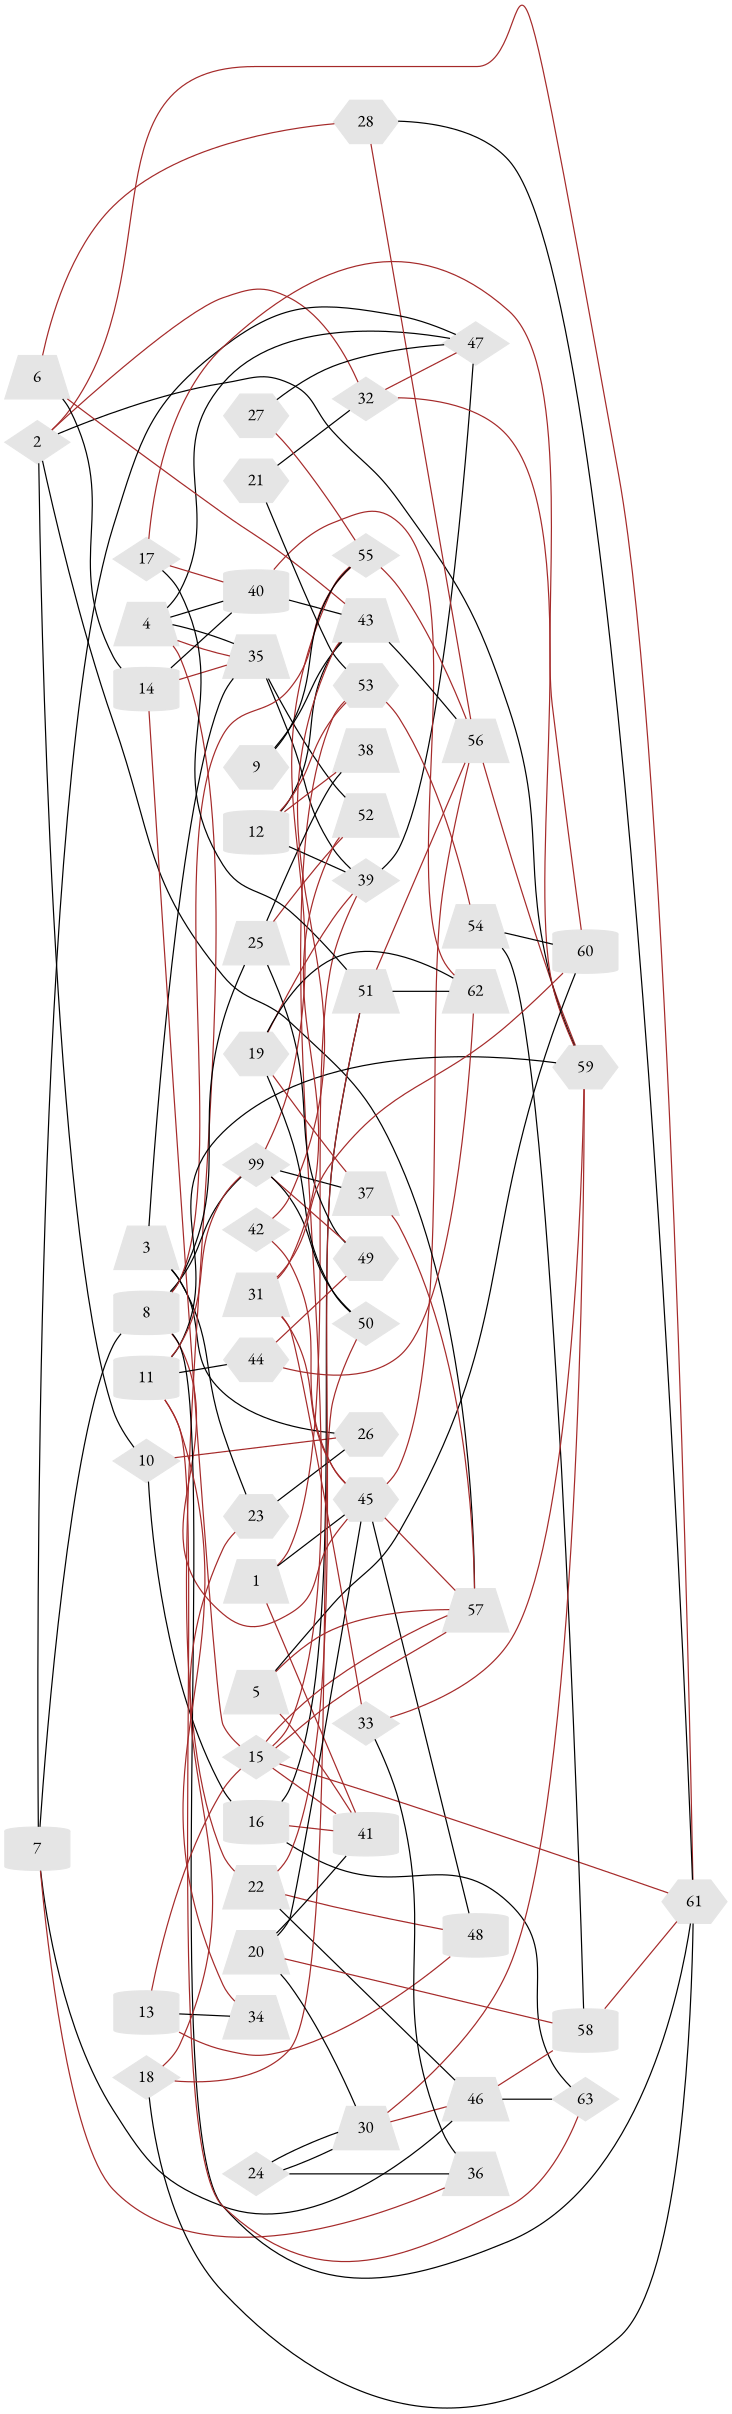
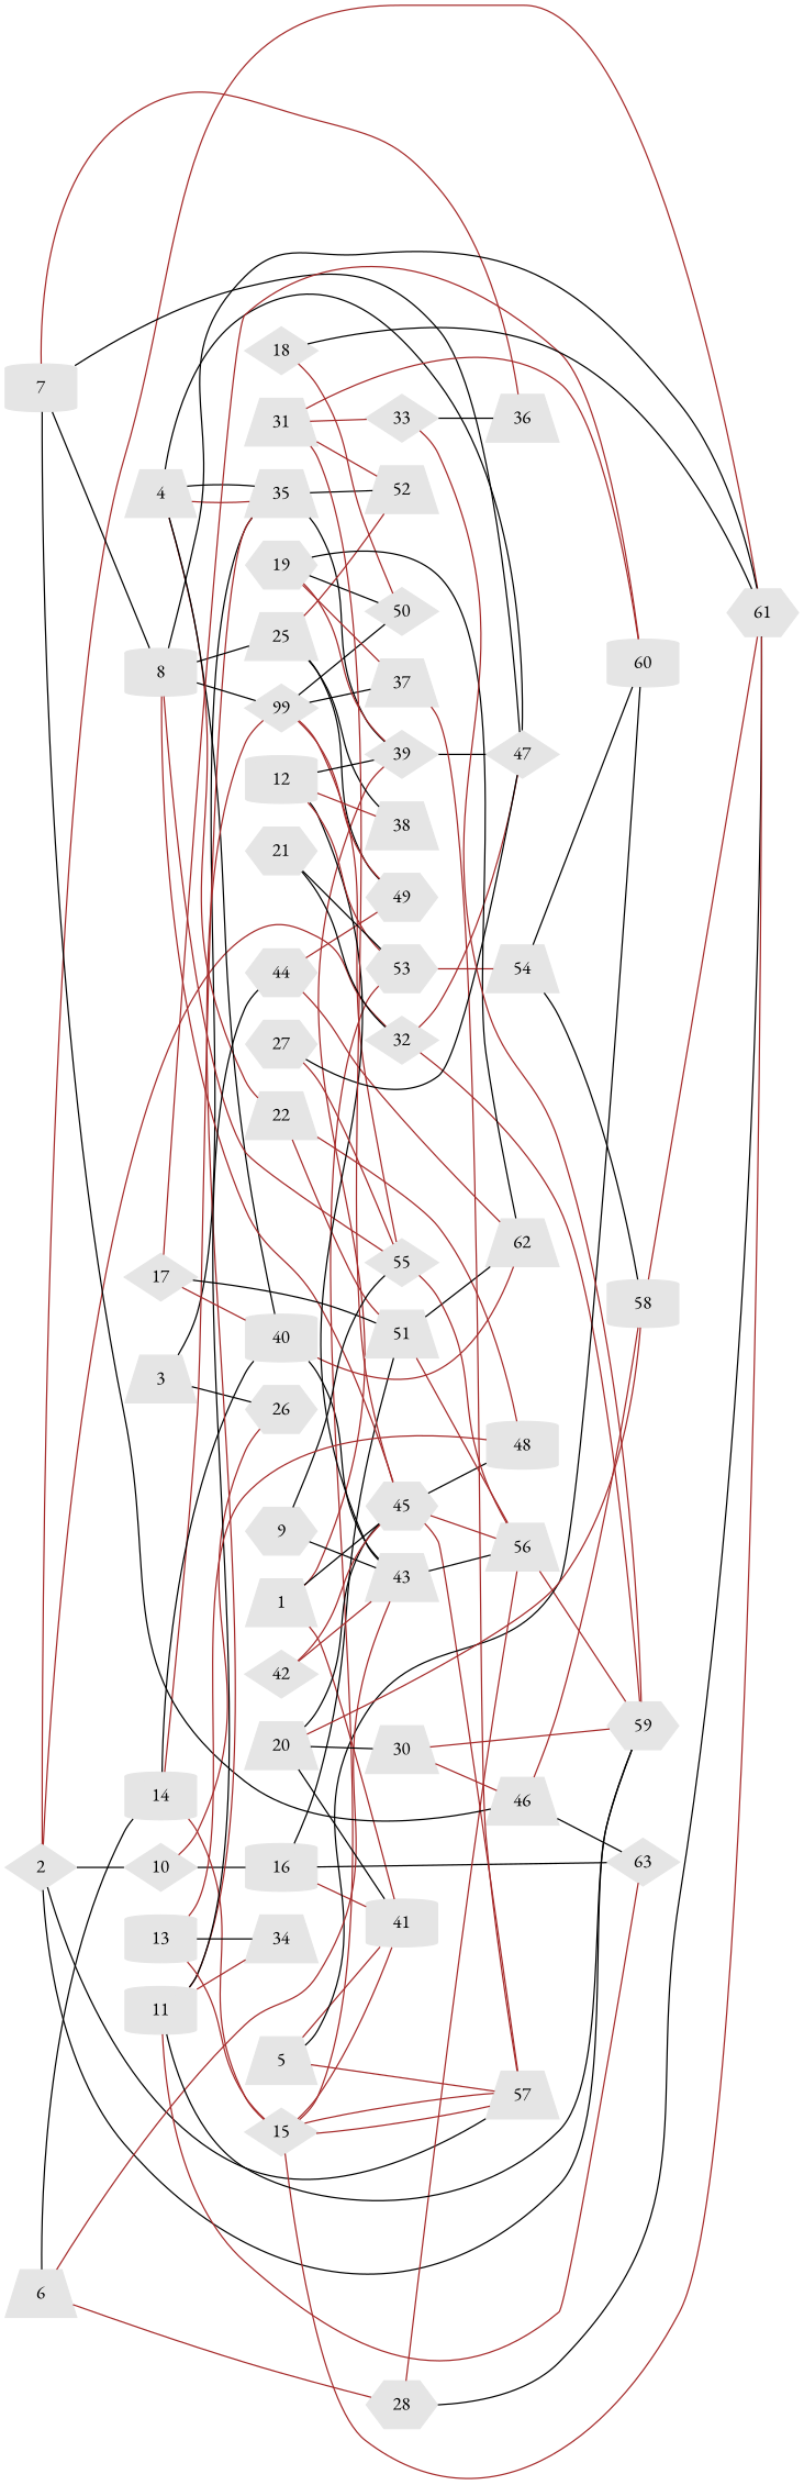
  graph {
    fontname="EB Garamond"
    rankdir=LR
    node [color=gray90 fontname="EB Garamond" shape=trapezium style=filled]
    edge [color=brown fontname="EB Garamond"]
    39 [shape=diamond]
    1
    41 [shape=cylinder]
    45 [shape=hexagon]
    47 [shape=diamond]
    57
    48 [shape=cylinder]
    56
    2 [shape=diamond]
    10 [shape=diamond]
    32 [shape=diamond]
    59 [shape=hexagon]
    61 [shape=hexagon]
    26 [shape=hexagon]
    16 [shape=cylinder]
-   23 [shape=hexagon]
    3
    35
    52
    4
    22
    40 [shape=cylinder]
    46
    51
    43
    62
    5
    60 [shape=cylinder]
    14 [shape=cylinder]
    6
    28 [shape=hexagon]
    15 [shape=diamond]
    7 [shape=cylinder]
    8 [shape=cylinder]
    36
    25
    n37 [label=99 shape=diamond]
    55 [shape=diamond]
    63 [shape=diamond]
    58 [shape=cylinder]
    38
    49 [shape=hexagon]
    50 [shape=diamond]
    37
    9 [shape=hexagon]
    11 [shape=cylinder]
    34
    44 [shape=hexagon]
    12 [shape=cylinder]
    53 [shape=hexagon]
    54
    13 [shape=cylinder]
    17 [shape=diamond]
    18 [shape=diamond]
    19 [shape=hexagon]
    20
    30
    21 [shape=hexagon]
-   24 [shape=diamond]
    27 [shape=hexagon]
    31
    33 [shape=diamond]
    42 [shape=diamond]
    39 -- 47 [color=black]
    1 -- 39
    1 -- 41
    1 -- 45 [color=black]
    45 -- 57
    45 -- 48 [color=black]
    45 -- 56
    56 -- 59
    2 -- 57 [color=black]
    2 -- 10 [color=black]
    2 -- 32
    2 -- 59 [color=black]
    2 -- 61
    10 -- 26
    10 -- 16 [color=black]
    32 -- 47
    32 -- 59
    16 -- 41
    16 -- 51 [color=black]
    16 -- 63 [color=black]
-   23 -- 26 [color=black]
    3 -- 26 [color=black]
-   3 -- 23 [color=black]
    3 -- 35 [color=black]
    35 -- 39 [color=black]
    35 -- 52 [color=black]
    4 -- 47 [color=black]
    4 -- 35
    4 -- 35 [color=black]
    4 -- 22
    4 -- 40 [color=black]
    22 -- 48
-   22 -- 46 [color=black]
    22 -- 51
    40 -- 43 [color=black]
    40 -- 62
    46 -- 63 [color=black]
    46 -- 58
    51 -- 56
    51 -- 62 [color=black]
    43 -- 56 [color=black]
    5 -- 41
    5 -- 57
    5 -- 60 [color=black]
    14 -- 35
    14 -- 40 [color=black]
    14 -- 15
    6 -- 43
    6 -- 14 [color=black]
    6 -- 28
    28 -- 56
    28 -- 61 [color=black]
    15 -- 41
    15 -- 57
    15 -- 57
    15 -- 61
    15 -- 53
    7 -- 47 [color=black]
    7 -- 46 [color=black]
    7 -- 8 [color=black]
    7 -- 36
    8 -- 45
    8 -- 61 [color=black]
    8 -- 25 [color=black]
    8 -- n37 [color=black]
    8 -- 55
    25 -- 52
    25 -- 38 [color=black]
    25 -- 49 [color=black]
    n37 -- 55
    n37 -- 49
    n37 -- 50 [color=black]
    n37 -- 37 [color=black]
    55 -- 56
    58 -- 61
    37 -- 57
    9 -- 43 [color=black]
    9 -- 55 [color=black]
    11 -- 59 [color=black]
    11 -- n37
    11 -- 63
    11 -- 34
    11 -- 44 [color=black]
    44 -- 62
    44 -- 49
    12 -- 39 [color=black]
    12 -- 43 [color=black]
    12 -- 38
    12 -- 53
    53 -- 54
    54 -- 60 [color=black]
    54 -- 58 [color=black]
    13 -- 48
    13 -- 15
    13 -- 34 [color=black]
    17 -- 40
    17 -- 51 [color=black]
    17 -- 60
    18 -- 61 [color=black]
-   18 -- 23
    18 -- 50
    19 -- 39
    19 -- 62 [color=black]
    19 -- 50 [color=black]
    19 -- 37
    20 -- 41 [color=black]
    20 -- 45 [color=black]
    20 -- 58
    20 -- 30 [color=black]
    30 -- 59
    30 -- 46
    21 -- 32 [color=black]
    21 -- 53 [color=black]
-   24 -- 36 [color=black]
-   24 -- 30 [color=black]
-   24 -- 30 [color=black]
    27 -- 47 [color=black]
    27 -- 55
    31 -- 45
    31 -- 52
    31 -- 60
    31 -- 33
    33 -- 59
    33 -- 36 [color=black]
    42 -- 45
    42 -- 43
  }
